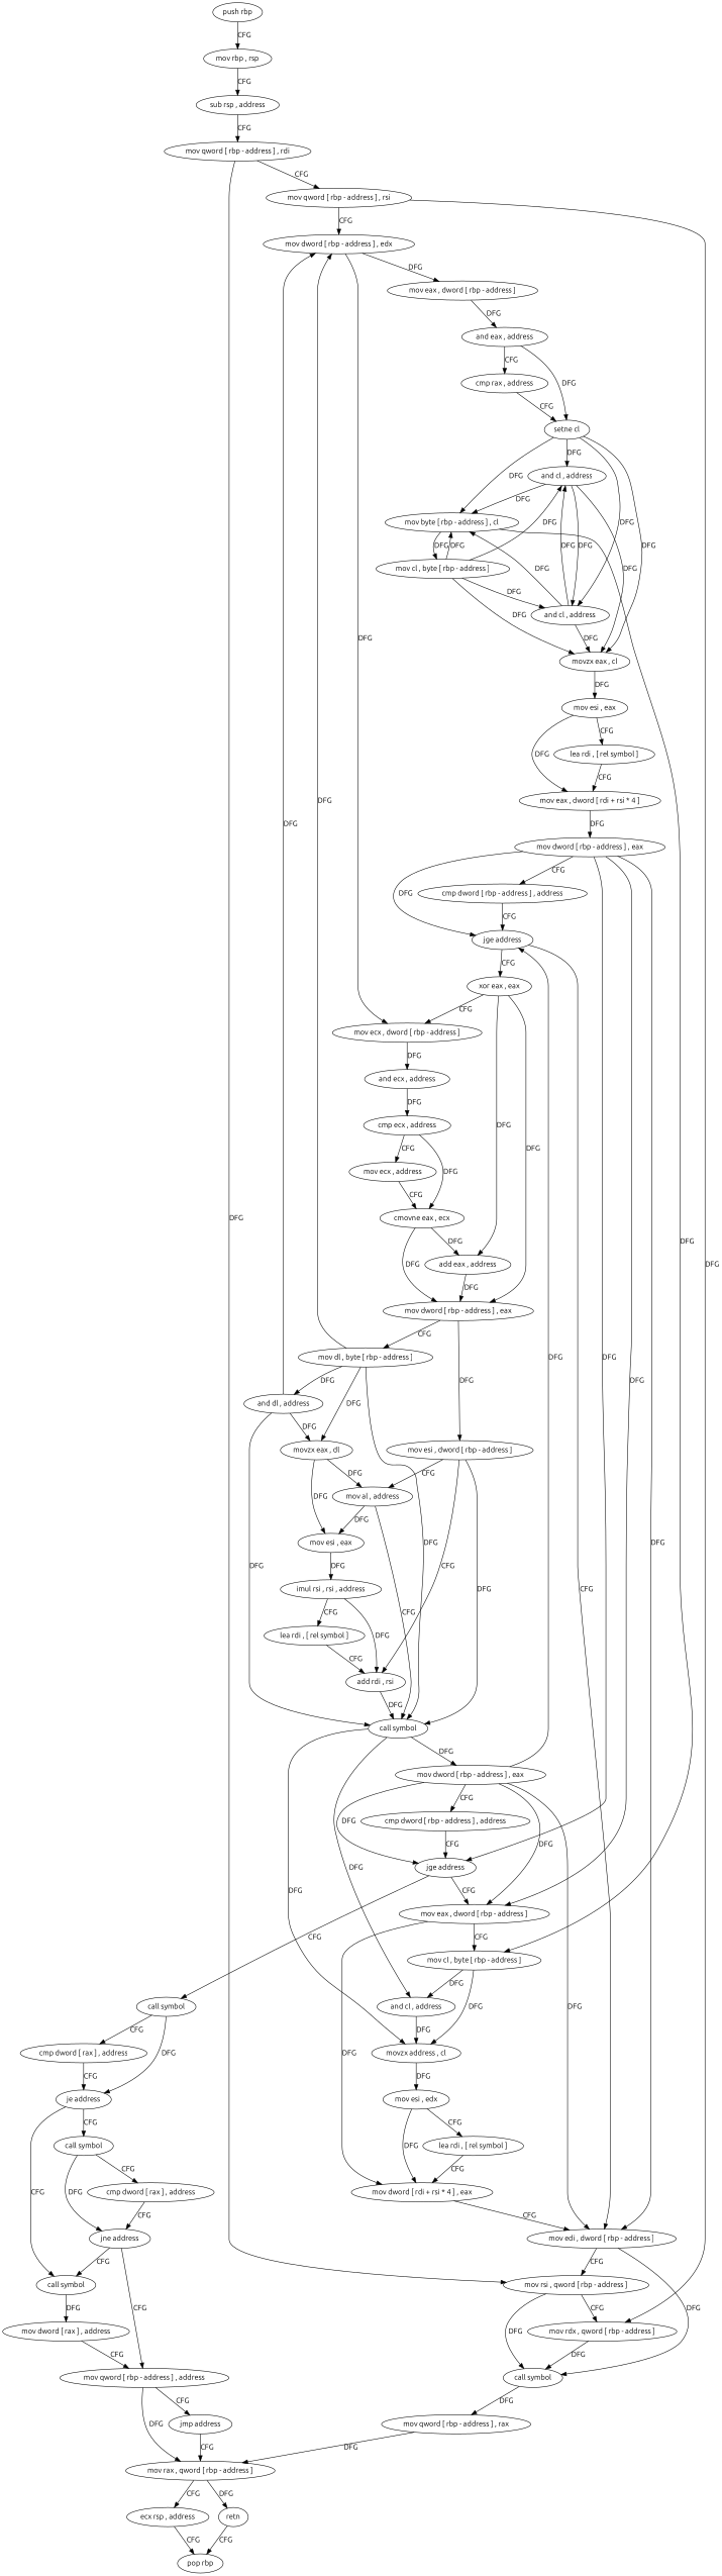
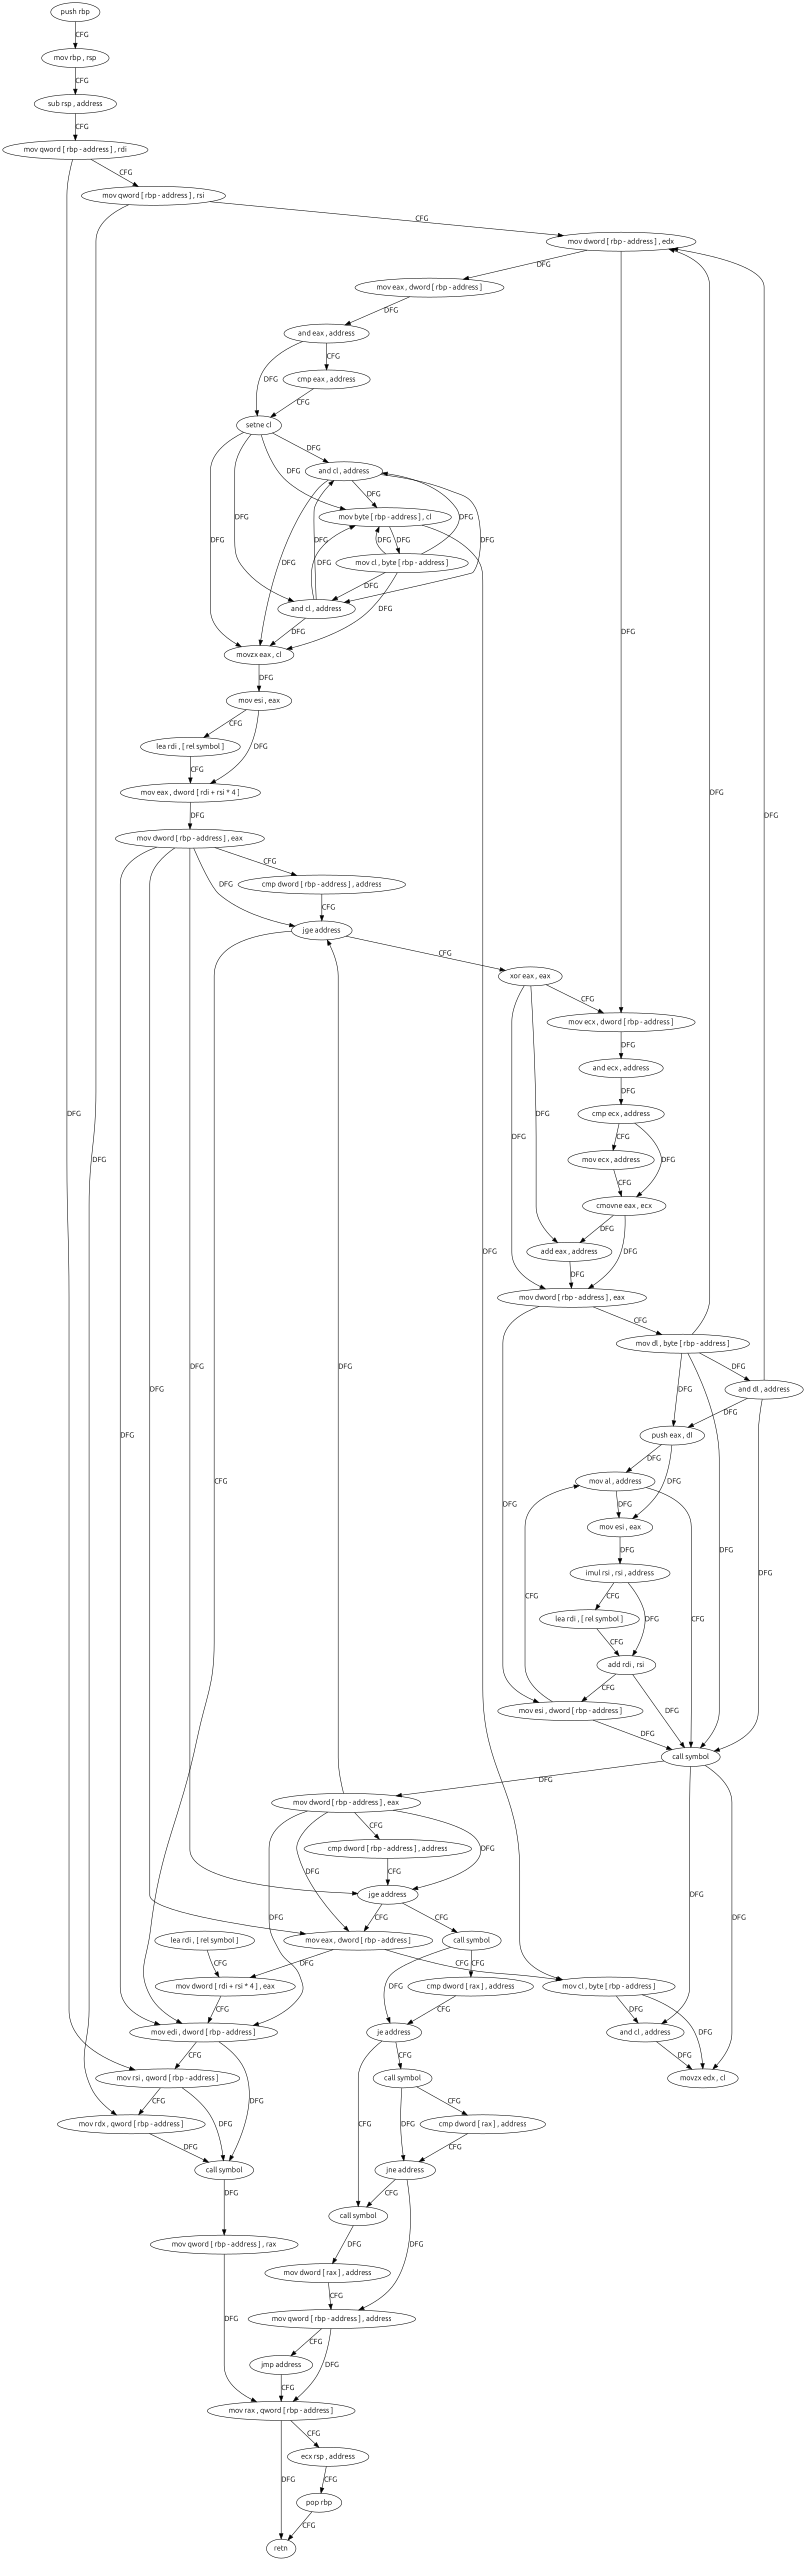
  digraph {
    fontname=Ubuntu
    node [fontname=Ubuntu]
    edge [fontname=Ubuntu]
    n1 [label="push rbp"]
    n2 [label="mov rbp , rsp"]
    n3 [label="sub rsp , address"]
    n4 [label="mov qword [ rbp - address ] , rdi"]
    n5 [label="mov qword [ rbp - address ] , rsi"]
    n6 [label="mov rsi , qword [ rbp - address ]"]
    n7 [label="mov dword [ rbp - address ] , edx"]
    n8 [label="mov rdx , qword [ rbp - address ]"]
    n9 [label="call symbol"]
    n10 [label="mov eax , dword [ rbp - address ]"]
    n11 [label="mov ecx , dword [ rbp - address ]"]
    n12 [label="and eax , address"]
    n13 [label="and ecx , address"]
-   n14 [label="cmp rax , address"]
+   n14 [label="cmp eax , address"]
    n15 [label="setne cl"]
    n16 [label="and cl , address"]
    n17 [label="mov byte [ rbp - address ] , cl"]
    n18 [label="and cl , address"]
    n19 [label="movzx eax , cl"]
    n20 [label="mov cl , byte [ rbp - address ]"]
    n21 [label="mov cl , byte [ rbp - address ]"]
    n22 [label="mov esi , eax"]
    n23 [label="mov dl , byte [ rbp - address ]"]
    n24 [label="and dl , address"]
-   n25 [label="movzx eax , dl"]
+   n25 [label="push eax , dl"]
    n26 [label="call symbol"]
    n27 [label="and cl , address"]
-   n28 [label="movzx address , cl"]
+   n28 [label="movzx edx , cl"]
    n29 [label="lea rdi , [ rel symbol ]"]
    n30 [label="mov eax , dword [ rdi + rsi * 4 ]"]
    n31 [label="mov dword [ rbp - address ] , eax"]
    n32 [label="cmp dword [ rbp - address ] , address"]
    n33 [label="jge address"]
    n34 [label="mov edi , dword [ rbp - address ]"]
    n35 [label="jge address"]
    n36 [label="mov eax , dword [ rbp - address ]"]
    n37 [label="xor eax , eax"]
    n38 [label="call symbol"]
    n39 [label="mov dword [ rdi + rsi * 4 ] , eax"]
    n40 [label="add eax , address"]
    n41 [label="mov dword [ rbp - address ] , eax"]
    n42 [label="mov qword [ rbp - address ] , rax"]
    n43 [label="mov esi , dword [ rbp - address ]"]
    n44 [label="mov rax , qword [ rbp - address ]"]
    n45 [label="ecx rsp , address"]
    n46 [label=retn]
    n47 [label="pop rbp"]
    n48 [label="cmp ecx , address"]
    n49 [label="mov ecx , address"]
    n50 [label="cmovne eax , ecx"]
    n51 [label="mov al , address"]
    n52 [label="mov esi , eax"]
    n53 [label="mov dword [ rbp - address ] , eax"]
    n54 [label="imul rsi , rsi , address"]
    n55 [label="lea rdi , [ rel symbol ]"]
    n56 [label="add rdi , rsi"]
    n57 [label="cmp dword [ rbp - address ] , address"]
-   n58 [label="mov esi , edx"]
    n59 [label="cmp dword [ rax ] , address"]
    n60 [label="je address"]
    n61 [label="call symbol"]
    n62 [label="call symbol"]
    n63 [label="lea rdi , [ rel symbol ]"]
    n64 [label="mov dword [ rax ] , address"]
    n65 [label="cmp dword [ rax ] , address"]
    n66 [label="jne address"]
    n67 [label="mov qword [ rbp - address ] , address"]
    n68 [label="jmp address"]
    n1 -> n2 [label=CFG]
    n2 -> n3 [label=CFG]
    n3 -> n4 [label=CFG]
    n4 -> n5 [label=CFG]
    n4 -> n6 [label=DFG]
    n5 -> n7 [label=CFG]
    n5 -> n8 [label=DFG]
    n6 -> n8 [label=CFG]
    n6 -> n9 [label=DFG]
    n7 -> n10 [label=DFG]
    n7 -> n11 [label=DFG]
    n8 -> n9 [label=DFG]
    n9 -> n42 [label=DFG]
    n10 -> n12 [label=DFG]
    n11 -> n13 [label=DFG]
    n12 -> n14 [label=CFG]
    n12 -> n15 [label=DFG]
    n13 -> n48 [label=DFG]
    n14 -> n15 [label=CFG]
    n15 -> n16 [label=DFG]
    n15 -> n17 [label=DFG]
    n15 -> n18 [label=DFG]
    n15 -> n19 [label=DFG]
    n16 -> n17 [label=DFG]
    n16 -> n18 [label=DFG]
    n16 -> n19 [label=DFG]
    n17 -> n20 [label=DFG]
    n17 -> n21 [label=DFG]
    n18 -> n16 [label=DFG]
    n18 -> n17 [label=DFG]
    n18 -> n19 [label=DFG]
    n19 -> n22 [label=DFG]
    n20 -> n16 [label=DFG]
    n20 -> n17 [label=DFG]
    n20 -> n18 [label=DFG]
    n20 -> n19 [label=DFG]
    n21 -> n27 [label=DFG]
    n21 -> n28 [label=DFG]
    n22 -> n29 [label=CFG]
    n22 -> n30 [label=DFG]
    n23 -> n7 [label=DFG]
    n23 -> n24 [label=DFG]
    n23 -> n25 [label=DFG]
    n23 -> n26 [label=DFG]
    n24 -> n7 [label=DFG]
    n24 -> n25 [label=DFG]
    n24 -> n26 [label=DFG]
    n25 -> n51 [label=DFG]
    n25 -> n52 [label=DFG]
    n26 -> n27 [label=DFG]
    n26 -> n28 [label=DFG]
    n26 -> n53 [label=DFG]
    n27 -> n28 [label=DFG]
-   n28 -> n58 [label=DFG]
    n29 -> n30 [label=CFG]
    n30 -> n31 [label=DFG]
    n31 -> n32 [label=CFG]
    n31 -> n33 [label=DFG]
    n31 -> n34 [label=DFG]
    n31 -> n35 [label=DFG]
    n31 -> n36 [label=DFG]
    n32 -> n33 [label=CFG]
    n33 -> n34 [label=CFG]
    n33 -> n37 [label=CFG]
    n34 -> n6 [label=CFG]
    n34 -> n9 [label=DFG]
    n35 -> n36 [label=CFG]
    n35 -> n38 [label=CFG]
    n36 -> n21 [label=CFG]
    n36 -> n39 [label=DFG]
    n37 -> n11 [label=CFG]
    n37 -> n40 [label=DFG]
    n37 -> n41 [label=DFG]
    n38 -> n59 [label=CFG]
    n38 -> n60 [label=DFG]
    n39 -> n34 [label=CFG]
    n40 -> n41 [label=DFG]
    n41 -> n23 [label=CFG]
    n41 -> n43 [label=DFG]
    n42 -> n44 [label=DFG]
    n43 -> n26 [label=DFG]
    n43 -> n51 [label=CFG]
    n44 -> n45 [label=CFG]
    n44 -> n46 [label=DFG]
    n45 -> n47 [label=CFG]
-   n46 -> n47 [label=CFG]
+   n47 -> n46 [label=CFG]
    n48 -> n49 [label=CFG]
    n48 -> n50 [label=DFG]
    n49 -> n50 [label=CFG]
    n50 -> n40 [label=DFG]
    n50 -> n41 [label=DFG]
    n51 -> n26 [label=CFG]
    n51 -> n52 [label=DFG]
    n52 -> n54 [label=DFG]
    n53 -> n33 [label=DFG]
    n53 -> n34 [label=DFG]
    n53 -> n35 [label=DFG]
    n53 -> n36 [label=DFG]
    n53 -> n57 [label=CFG]
    n54 -> n55 [label=CFG]
    n54 -> n56 [label=DFG]
    n55 -> n56 [label=CFG]
    n56 -> n26 [label=DFG]
-   n43 -> n56 [label=CFG]
+   n56 -> n43 [label=CFG]
    n57 -> n35 [label=CFG]
-   n58 -> n39 [label=DFG]
-   n58 -> n63 [label=CFG]
    n59 -> n60 [label=CFG]
    n60 -> n61 [label=CFG]
    n60 -> n62 [label=CFG]
    n61 -> n64 [label=DFG]
    n62 -> n65 [label=CFG]
    n62 -> n66 [label=DFG]
    n63 -> n39 [label=CFG]
    n64 -> n67 [label=CFG]
    n65 -> n66 [label=CFG]
    n66 -> n61 [label=CFG]
-   n66 -> n67 [label=CFG]
+   n66 -> n67 [label=DFG]
    n67 -> n44 [label=DFG]
    n67 -> n68 [label=CFG]
    n68 -> n44 [label=CFG]
  }
